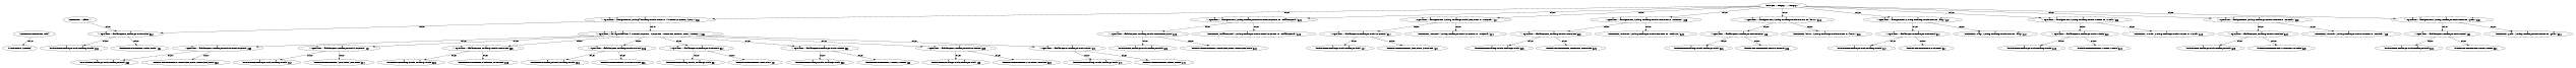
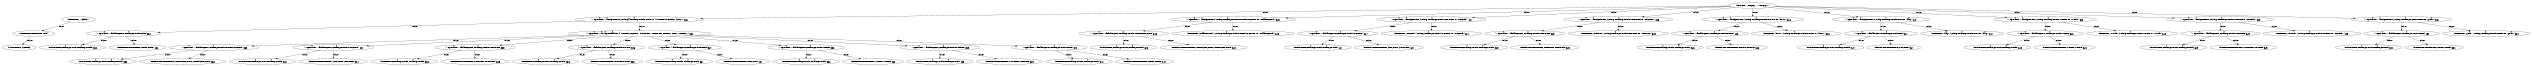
  digraph {
    n1 [label=<(METHOD,&lt;clinit&gt;)>]
    n2 [label=<(METHOD_RETURN,void)>]
    n3 [label=<(BLOCK,&lt;empty&gt;,&lt;empty&gt;)>]
    n4 [label=<(&lt;operator&gt;.assignment,String Tstamp$Unit.MILLISECOND = &quot;millisecond&quot;)<SUB>323</SUB>>]
    n5 [label=<(&lt;operator&gt;.assignment,String Tstamp$Unit.SECOND = &quot;second&quot;)<SUB>324</SUB>>]
    n6 [label=<(&lt;operator&gt;.assignment,String Tstamp$Unit.MINUTE = &quot;minute&quot;)<SUB>325</SUB>>]
    n7 [label=<(&lt;operator&gt;.assignment,String Tstamp$Unit.HOUR = &quot;hour&quot;)<SUB>326</SUB>>]
    n8 [label=<(&lt;operator&gt;.assignment,String Tstamp$Unit.DAY = &quot;day&quot;)<SUB>327</SUB>>]
    n9 [label=<(&lt;operator&gt;.assignment,String Tstamp$Unit.WEEK = &quot;week&quot;)<SUB>328</SUB>>]
    n10 [label=<(&lt;operator&gt;.assignment,String Tstamp$Unit.MONTH = &quot;month&quot;)<SUB>329</SUB>>]
    n11 [label=<(&lt;operator&gt;.assignment,String Tstamp$Unit.YEAR = &quot;year&quot;)<SUB>330</SUB>>]
    n12 [label=<(&lt;operator&gt;.assignment,String[] Tstamp$Unit.units = { MILLISECOND, SEC...)<SUB>332</SUB>>]
    n13 [label=<(MODIFIER,STATIC)>]
    n14 [label=<(&lt;operator&gt;.fieldAccess,Tstamp$Unit.MILLISECOND)<SUB>323</SUB>>]
    n15 [label=<(LITERAL,&quot;millisecond&quot;,String Tstamp$Unit.MILLISECOND = &quot;millisecond&quot;)<SUB>323</SUB>>]
    n16 [label=<(&lt;operator&gt;.fieldAccess,Tstamp$Unit.SECOND)<SUB>324</SUB>>]
    n17 [label=<(LITERAL,&quot;second&quot;,String Tstamp$Unit.SECOND = &quot;second&quot;)<SUB>324</SUB>>]
    n18 [label=<(&lt;operator&gt;.fieldAccess,Tstamp$Unit.MINUTE)<SUB>325</SUB>>]
    n19 [label=<(LITERAL,&quot;minute&quot;,String Tstamp$Unit.MINUTE = &quot;minute&quot;)<SUB>325</SUB>>]
    n20 [label=<(&lt;operator&gt;.fieldAccess,Tstamp$Unit.HOUR)<SUB>326</SUB>>]
    n21 [label=<(LITERAL,&quot;hour&quot;,String Tstamp$Unit.HOUR = &quot;hour&quot;)<SUB>326</SUB>>]
    n22 [label=<(&lt;operator&gt;.fieldAccess,Tstamp$Unit.DAY)<SUB>327</SUB>>]
    n23 [label=<(LITERAL,&quot;day&quot;,String Tstamp$Unit.DAY = &quot;day&quot;)<SUB>327</SUB>>]
    n24 [label=<(&lt;operator&gt;.fieldAccess,Tstamp$Unit.WEEK)<SUB>328</SUB>>]
    n25 [label=<(LITERAL,&quot;week&quot;,String Tstamp$Unit.WEEK = &quot;week&quot;)<SUB>328</SUB>>]
    n26 [label=<(&lt;operator&gt;.fieldAccess,Tstamp$Unit.MONTH)<SUB>329</SUB>>]
    n27 [label=<(LITERAL,&quot;month&quot;,String Tstamp$Unit.MONTH = &quot;month&quot;)<SUB>329</SUB>>]
    n28 [label=<(&lt;operator&gt;.fieldAccess,Tstamp$Unit.YEAR)<SUB>330</SUB>>]
    n29 [label=<(LITERAL,&quot;year&quot;,String Tstamp$Unit.YEAR = &quot;year&quot;)<SUB>330</SUB>>]
    n30 [label=<(&lt;operator&gt;.fieldAccess,Tstamp$Unit.units)<SUB>332</SUB>>]
    n31 [label=<(&lt;operator&gt;.arrayInitializer,{ MILLISECOND, SECOND, MINUTE, HOUR, DAY, WEEK,...)<SUB>332</SUB>>]
    n32 [label=<(TYPE_REF,Tstamp$Unit,Tstamp$Unit)<SUB>323</SUB>>]
    n33 [label=<(FIELD_IDENTIFIER,MILLISECOND,MILLISECOND)<SUB>323</SUB>>]
    n34 [label=<(TYPE_REF,Tstamp$Unit,Tstamp$Unit)<SUB>324</SUB>>]
    n35 [label=<(FIELD_IDENTIFIER,SECOND,SECOND)<SUB>324</SUB>>]
    n36 [label=<(TYPE_REF,Tstamp$Unit,Tstamp$Unit)<SUB>325</SUB>>]
    n37 [label=<(FIELD_IDENTIFIER,MINUTE,MINUTE)<SUB>325</SUB>>]
    n38 [label=<(TYPE_REF,Tstamp$Unit,Tstamp$Unit)<SUB>326</SUB>>]
    n39 [label=<(FIELD_IDENTIFIER,HOUR,HOUR)<SUB>326</SUB>>]
    n40 [label=<(TYPE_REF,Tstamp$Unit,Tstamp$Unit)<SUB>327</SUB>>]
    n41 [label=<(FIELD_IDENTIFIER,DAY,DAY)<SUB>327</SUB>>]
    n42 [label=<(TYPE_REF,Tstamp$Unit,Tstamp$Unit)<SUB>328</SUB>>]
    n43 [label=<(FIELD_IDENTIFIER,WEEK,WEEK)<SUB>328</SUB>>]
    n44 [label=<(TYPE_REF,Tstamp$Unit,Tstamp$Unit)<SUB>329</SUB>>]
    n45 [label=<(FIELD_IDENTIFIER,MONTH,MONTH)<SUB>329</SUB>>]
    n46 [label=<(TYPE_REF,Tstamp$Unit,Tstamp$Unit)<SUB>330</SUB>>]
    n47 [label=<(FIELD_IDENTIFIER,YEAR,YEAR)<SUB>330</SUB>>]
    n48 [label=<(TYPE_REF,Tstamp$Unit,Tstamp$Unit)<SUB>332</SUB>>]
    n49 [label=<(FIELD_IDENTIFIER,units,units)<SUB>332</SUB>>]
    n50 [label=<(&lt;operator&gt;.fieldAccess,Tstamp$Unit.MILLISECOND)<SUB>333</SUB>>]
    n51 [label=<(&lt;operator&gt;.fieldAccess,Tstamp$Unit.SECOND)<SUB>334</SUB>>]
    n52 [label=<(&lt;operator&gt;.fieldAccess,Tstamp$Unit.MINUTE)<SUB>335</SUB>>]
    n53 [label=<(&lt;operator&gt;.fieldAccess,Tstamp$Unit.HOUR)<SUB>336</SUB>>]
    n54 [label=<(&lt;operator&gt;.fieldAccess,Tstamp$Unit.DAY)<SUB>337</SUB>>]
    n55 [label=<(&lt;operator&gt;.fieldAccess,Tstamp$Unit.WEEK)<SUB>338</SUB>>]
    n56 [label=<(&lt;operator&gt;.fieldAccess,Tstamp$Unit.MONTH)<SUB>339</SUB>>]
    n57 [label=<(&lt;operator&gt;.fieldAccess,Tstamp$Unit.YEAR)<SUB>340</SUB>>]
    n58 [label=<(TYPE_REF,Tstamp$Unit,Tstamp$Unit)<SUB>333</SUB>>]
    n59 [label=<(FIELD_IDENTIFIER,MILLISECOND,MILLISECOND)<SUB>333</SUB>>]
    n60 [label=<(TYPE_REF,Tstamp$Unit,Tstamp$Unit)<SUB>334</SUB>>]
    n61 [label=<(FIELD_IDENTIFIER,SECOND,SECOND)<SUB>334</SUB>>]
    n62 [label=<(TYPE_REF,Tstamp$Unit,Tstamp$Unit)<SUB>335</SUB>>]
    n63 [label=<(FIELD_IDENTIFIER,MINUTE,MINUTE)<SUB>335</SUB>>]
    n64 [label=<(TYPE_REF,Tstamp$Unit,Tstamp$Unit)<SUB>336</SUB>>]
    n65 [label=<(FIELD_IDENTIFIER,HOUR,HOUR)<SUB>336</SUB>>]
    n66 [label=<(TYPE_REF,Tstamp$Unit,Tstamp$Unit)<SUB>337</SUB>>]
    n67 [label=<(FIELD_IDENTIFIER,DAY,DAY)<SUB>337</SUB>>]
    n68 [label=<(TYPE_REF,Tstamp$Unit,Tstamp$Unit)<SUB>338</SUB>>]
    n69 [label=<(FIELD_IDENTIFIER,WEEK,WEEK)<SUB>338</SUB>>]
    n70 [label=<(TYPE_REF,Tstamp$Unit,Tstamp$Unit)<SUB>339</SUB>>]
    n71 [label=<(FIELD_IDENTIFIER,MONTH,MONTH)<SUB>339</SUB>>]
    n72 [label=<(TYPE_REF,Tstamp$Unit,Tstamp$Unit)<SUB>340</SUB>>]
    n73 [label=<(FIELD_IDENTIFIER,YEAR,YEAR)<SUB>340</SUB>>]
-   n1 -> n30 [label="AST: "]
+   n1 -> n2 [label="AST: "]
    n2 -> n13 [label="AST: "]
    n3 -> n4 [label="AST: "]
    n3 -> n5 [label="AST: "]
    n3 -> n6 [label="AST: "]
    n3 -> n7 [label="AST: "]
    n3 -> n8 [label="AST: "]
    n3 -> n9 [label="AST: "]
    n3 -> n10 [label="AST: "]
    n3 -> n11 [label="AST: "]
    n3 -> n12 [label="AST: "]
    n4 -> n14 [label="AST: "]
    n4 -> n15 [label="AST: "]
    n5 -> n16 [label="AST: "]
    n5 -> n17 [label="AST: "]
    n6 -> n18 [label="AST: "]
    n6 -> n19 [label="AST: "]
    n7 -> n20 [label="AST: "]
    n7 -> n21 [label="AST: "]
    n8 -> n22 [label="AST: "]
    n8 -> n23 [label="AST: "]
    n9 -> n24 [label="AST: "]
    n9 -> n25 [label="AST: "]
    n10 -> n26 [label="AST: "]
    n10 -> n27 [label="AST: "]
    n11 -> n28 [label="AST: "]
    n11 -> n29 [label="AST: "]
    n12 -> n30 [label="AST: "]
    n12 -> n31 [label="AST: "]
    n14 -> n32 [label="AST: "]
    n14 -> n33 [label="AST: "]
    n16 -> n34 [label="AST: "]
    n16 -> n35 [label="AST: "]
    n18 -> n36 [label="AST: "]
    n18 -> n37 [label="AST: "]
    n20 -> n38 [label="AST: "]
    n20 -> n39 [label="AST: "]
    n22 -> n40 [label="AST: "]
    n22 -> n41 [label="AST: "]
    n24 -> n42 [label="AST: "]
    n24 -> n43 [label="AST: "]
    n26 -> n44 [label="AST: "]
    n26 -> n45 [label="AST: "]
    n28 -> n46 [label="AST: "]
    n28 -> n47 [label="AST: "]
    n30 -> n48 [label="AST: "]
    n30 -> n49 [label="AST: "]
    n31 -> n50 [label="AST: "]
    n31 -> n51 [label="AST: "]
    n31 -> n52 [label="AST: "]
    n31 -> n53 [label="AST: "]
    n31 -> n54 [label="AST: "]
    n31 -> n55 [label="AST: "]
    n31 -> n56 [label="AST: "]
    n31 -> n57 [label="AST: "]
    n50 -> n58 [label="AST: "]
    n50 -> n59 [label="AST: "]
    n51 -> n60 [label="AST: "]
    n51 -> n61 [label="AST: "]
    n52 -> n62 [label="AST: "]
    n52 -> n63 [label="AST: "]
    n53 -> n64 [label="AST: "]
    n53 -> n65 [label="AST: "]
    n54 -> n66 [label="AST: "]
    n54 -> n67 [label="AST: "]
    n55 -> n68 [label="AST: "]
    n55 -> n69 [label="AST: "]
    n56 -> n70 [label="AST: "]
    n56 -> n71 [label="AST: "]
    n57 -> n72 [label="AST: "]
    n57 -> n73 [label="AST: "]
  }
